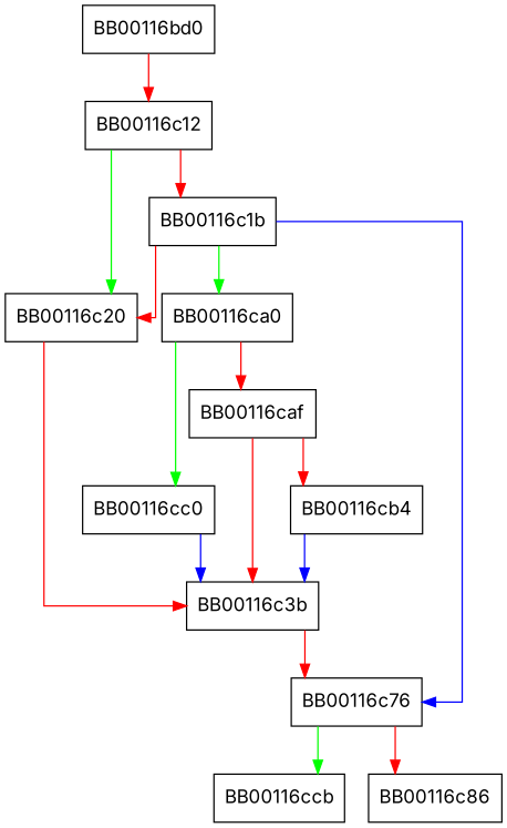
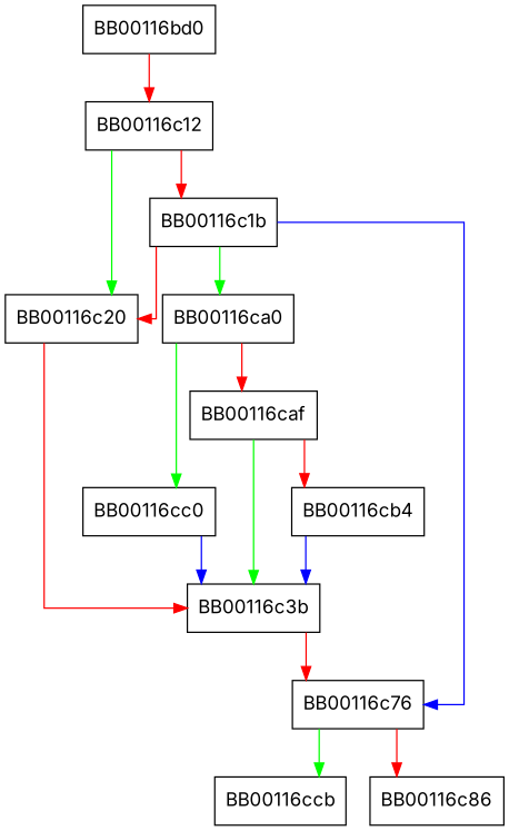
  digraph {
    fontname=Inter
    splines=ortho
    node [fontname=Inter shape=box]
    edge [color=red fontname=Inter]
    BB00116bd0
    BB00116c12
    BB00116ca0
    BB00116cc0
    BB00116caf
    BB00116c20
    BB00116c1b
    BB00116c3b
    BB00116cb4
    BB00116c76
    BB00116ccb
    BB00116c86
    BB00116bd0 -> BB00116c12
    BB00116c12 -> BB00116c20 [color=green]
    BB00116c12 -> BB00116c1b
    BB00116ca0 -> BB00116cc0 [color=green]
    BB00116ca0 -> BB00116caf
    BB00116cc0 -> BB00116c3b [color=blue]
-   BB00116caf -> BB00116c3b
+   BB00116caf -> BB00116c3b [color=green]
    BB00116caf -> BB00116cb4
    BB00116c20 -> BB00116c3b
    BB00116c1b -> BB00116ca0 [color=green]
    BB00116c1b -> BB00116c20
    BB00116c1b -> BB00116c76 [color=blue]
    BB00116c3b -> BB00116c76
    BB00116cb4 -> BB00116c3b [color=blue]
    BB00116c76 -> BB00116ccb [color=green]
    BB00116c76 -> BB00116c86
  }
